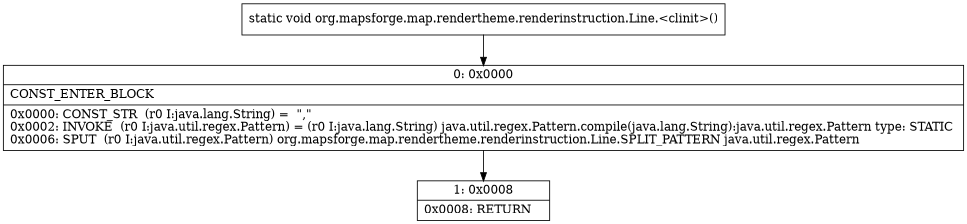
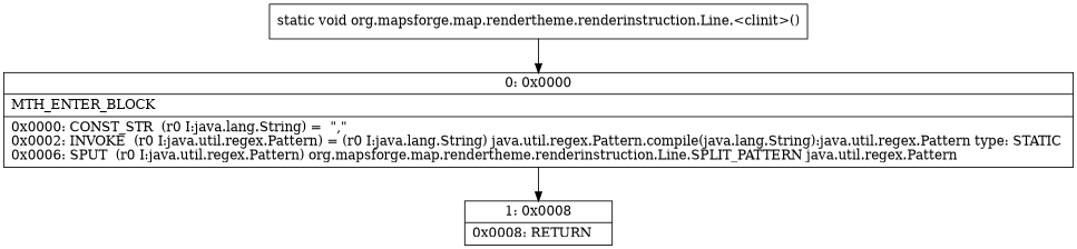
  digraph {
    node [shape=record]
-   n1 [label="{0\:\ 0x0000|CONST_ENTER_BLOCK\l|0x0000: CONST_STR  (r0 I:java.lang.String) =  \",\" \l0x0002: INVOKE  (r0 I:java.util.regex.Pattern) = (r0 I:java.lang.String) java.util.regex.Pattern.compile(java.lang.String):java.util.regex.Pattern type: STATIC \l0x0006: SPUT  (r0 I:java.util.regex.Pattern) org.mapsforge.map.rendertheme.renderinstruction.Line.SPLIT_PATTERN java.util.regex.Pattern \l}"]
+   n1 [label="{0\:\ 0x0000|MTH_ENTER_BLOCK\l|0x0000: CONST_STR  (r0 I:java.lang.String) =  \",\" \l0x0002: INVOKE  (r0 I:java.util.regex.Pattern) = (r0 I:java.lang.String) java.util.regex.Pattern.compile(java.lang.String):java.util.regex.Pattern type: STATIC \l0x0006: SPUT  (r0 I:java.util.regex.Pattern) org.mapsforge.map.rendertheme.renderinstruction.Line.SPLIT_PATTERN java.util.regex.Pattern \l}"]
    n2 [label="{1\:\ 0x0008|0x0008: RETURN   \l}"]
    n3 [label="{static void org.mapsforge.map.rendertheme.renderinstruction.Line.\<clinit\>() }"]
    n1 -> n2
    n3 -> n1
  }
